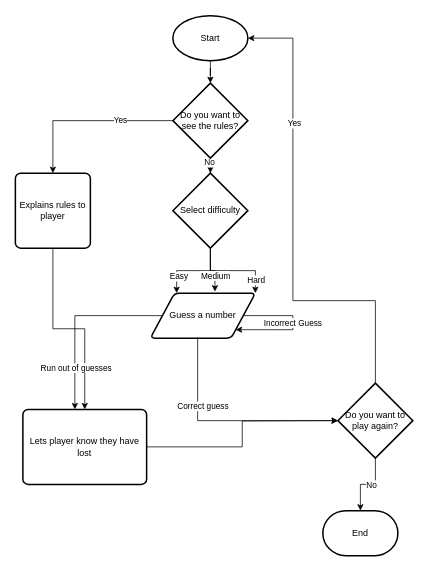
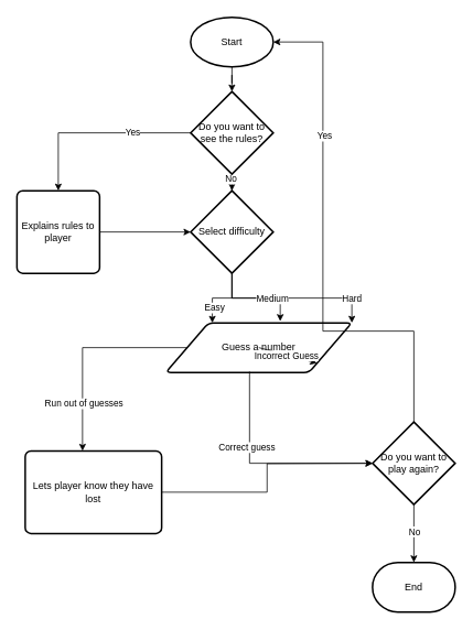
  <mxCell id="0" />
  <mxCell id="1" parent="0" />
  <mxCell id="2" value="" style="edgeStyle=orthogonalEdgeStyle;rounded=0;orthogonalLoop=1;jettySize=auto;html=1;" parent="1" source="3" target="8" edge="1"><mxGeometry relative="1" as="geometry" /></mxCell>
  <mxCell id="3" value="Start" style="strokeWidth=2;html=1;shape=mxgraph.flowchart.start_1;whiteSpace=wrap;" parent="1" vertex="1"><mxGeometry x="230" y="20" width="100" height="60" as="geometry" /></mxCell>
  <mxCell id="4" value="" style="edgeStyle=orthogonalEdgeStyle;rounded=0;orthogonalLoop=1;jettySize=auto;html=1;" parent="1" source="8" target="13" edge="1"><mxGeometry relative="1" as="geometry" /></mxCell>
  <mxCell id="5" value="No" style="edgeLabel;html=1;align=center;verticalAlign=middle;resizable=0;points=[];" parent="4" vertex="1" connectable="0"><mxGeometry x="0.5" y="-2" relative="1" as="geometry"><mxPoint as="offset" /></mxGeometry></mxCell>
  <mxCell id="6" value="" style="edgeStyle=orthogonalEdgeStyle;rounded=0;orthogonalLoop=1;jettySize=auto;html=1;" parent="1" source="8" target="15" edge="1"><mxGeometry relative="1" as="geometry" /></mxCell>
  <mxCell id="7" value="Yes" style="edgeLabel;html=1;align=center;verticalAlign=middle;resizable=0;points=[];" parent="6" vertex="1" connectable="0"><mxGeometry x="-0.383" y="-2" relative="1" as="geometry"><mxPoint as="offset" /></mxGeometry></mxCell>
  <mxCell id="8" value="Do you want to see the rules?" style="strokeWidth=2;html=1;shape=mxgraph.flowchart.decision;whiteSpace=wrap;" parent="1" vertex="1"><mxGeometry x="230" y="110" width="100" height="100" as="geometry" /></mxCell>
  <mxCell id="9" style="edgeStyle=orthogonalEdgeStyle;rounded=0;orthogonalLoop=1;jettySize=auto;html=1;exitX=0.5;exitY=1;exitDx=0;exitDy=0;exitPerimeter=0;entryX=0.25;entryY=0;entryDx=0;entryDy=0;" parent="1" source="13" target="16" edge="1"><mxGeometry relative="1" as="geometry" /></mxCell>
  <mxCell id="10" value="Easy" style="edgeLabel;html=1;align=center;verticalAlign=middle;resizable=0;points=[];" parent="9" vertex="1" connectable="0"><mxGeometry x="0.562" y="2" relative="1" as="geometry"><mxPoint as="offset" /></mxGeometry></mxCell>
  <mxCell id="11" style="edgeStyle=orthogonalEdgeStyle;rounded=0;orthogonalLoop=1;jettySize=auto;html=1;entryX=1;entryY=0;entryDx=0;entryDy=0;" parent="1" source="13" target="16" edge="1"><mxGeometry relative="1" as="geometry" /></mxCell>
  <mxCell id="12" value="Hard" style="edgeLabel;html=1;align=center;verticalAlign=middle;resizable=0;points=[];" parent="11" vertex="1" connectable="0"><mxGeometry x="0.7" relative="1" as="geometry"><mxPoint as="offset" /></mxGeometry></mxCell>
  <mxCell id="13" value="Select difficulty" style="strokeWidth=2;html=1;shape=mxgraph.flowchart.decision;whiteSpace=wrap;" parent="1" vertex="1"><mxGeometry x="230" y="230" width="100" height="100" as="geometry" /></mxCell>
- <mxCell id="14" style="edgeStyle=orthogonalEdgeStyle;rounded=0;orthogonalLoop=1;jettySize=auto;html=1;" parent="1" source="15" target="28" edge="1"><mxGeometry relative="1" as="geometry" /></mxCell>
+ <mxCell id="14" style="edgeStyle=orthogonalEdgeStyle;rounded=0;orthogonalLoop=1;jettySize=auto;html=1;" parent="1" source="15" target="13" edge="1"><mxGeometry relative="1" as="geometry" /></mxCell>
  <mxCell id="15" value="Explains rules to player" style="rounded=1;whiteSpace=wrap;html=1;absoluteArcSize=1;arcSize=14;strokeWidth=2;" parent="1" vertex="1"><mxGeometry x="20" y="230" width="100" height="100" as="geometry" /></mxCell>
- <mxCell id="16" value="Guess a number" style="shape=parallelogram;html=1;strokeWidth=2;perimeter=parallelogramPerimeter;whiteSpace=wrap;rounded=1;arcSize=12;size=0.23;" parent="1" vertex="1"><mxGeometry x="200" y="390" width="140" height="60" as="geometry" /></mxCell>
+ <mxCell id="16" value="Guess a number" style="shape=parallelogram;html=1;strokeWidth=2;perimeter=parallelogramPerimeter;whiteSpace=wrap;rounded=1;arcSize=12;size=0.23;" parent="1" vertex="1"><mxGeometry x="200" y="390" width="225" height="60" as="geometry" /></mxCell>
  <mxCell id="17" style="edgeStyle=orthogonalEdgeStyle;rounded=0;orthogonalLoop=1;jettySize=auto;html=1;entryX=0.615;entryY=-0.033;entryDx=0;entryDy=0;entryPerimeter=0;" parent="1" source="13" target="16" edge="1"><mxGeometry relative="1" as="geometry" /></mxCell>
  <mxCell id="18" value="Medium" style="edgeLabel;html=1;align=center;verticalAlign=middle;resizable=0;points=[];" parent="17" vertex="1" connectable="0"><mxGeometry x="0.344" relative="1" as="geometry"><mxPoint as="offset" /></mxGeometry></mxCell>
  <mxCell id="19" value="Do you want to play again?" style="strokeWidth=2;html=1;shape=mxgraph.flowchart.decision;whiteSpace=wrap;" parent="1" vertex="1"><mxGeometry x="450" y="510" width="100" height="100" as="geometry" /></mxCell>
  <mxCell id="20" style="edgeStyle=orthogonalEdgeStyle;rounded=0;orthogonalLoop=1;jettySize=auto;html=1;entryX=1;entryY=0.5;entryDx=0;entryDy=0;entryPerimeter=0;" parent="1" source="19" target="3" edge="1"><mxGeometry relative="1" as="geometry"><mxPoint x="360" y="160" as="targetPoint" /><Array as="points"><mxPoint x="500" y="400" /><mxPoint x="390" y="400" /><mxPoint x="390" y="50" /></Array></mxGeometry></mxCell>
  <mxCell id="21" value="Yes" style="edgeLabel;html=1;align=center;verticalAlign=middle;resizable=0;points=[];" parent="20" vertex="1" connectable="0"><mxGeometry x="0.45" y="-1" relative="1" as="geometry"><mxPoint as="offset" /></mxGeometry></mxCell>
  <mxCell id="22" style="edgeStyle=orthogonalEdgeStyle;rounded=0;orthogonalLoop=1;jettySize=auto;html=1;entryX=0;entryY=0.5;entryDx=0;entryDy=0;entryPerimeter=0;exitX=0.45;exitY=0.983;exitDx=0;exitDy=0;exitPerimeter=0;" parent="1" source="16" target="19" edge="1"><mxGeometry relative="1" as="geometry" /></mxCell>
  <mxCell id="23" value="Correct guess" style="edgeLabel;html=1;align=center;verticalAlign=middle;resizable=0;points=[];" parent="22" vertex="1" connectable="0"><mxGeometry x="-0.161" y="3" relative="1" as="geometry"><mxPoint x="-7" y="-17" as="offset" /></mxGeometry></mxCell>
- <mxCell id="24" value="End" style="strokeWidth=2;html=1;shape=mxgraph.flowchart.terminator;whiteSpace=wrap;" parent="1" vertex="1"><mxGeometry x="430" y="680" width="100" height="60" as="geometry" /></mxCell>
+ <mxCell id="24" value="End" style="strokeWidth=2;html=1;shape=mxgraph.flowchart.terminator;whiteSpace=wrap;" parent="1" vertex="1"><mxGeometry x="450" y="680" width="100" height="60" as="geometry" /></mxCell>
  <mxCell id="25" style="edgeStyle=orthogonalEdgeStyle;rounded=0;orthogonalLoop=1;jettySize=auto;html=1;entryX=0.5;entryY=0;entryDx=0;entryDy=0;entryPerimeter=0;" parent="1" source="19" target="24" edge="1"><mxGeometry relative="1" as="geometry" /></mxCell>
  <mxCell id="26" value="No" style="edgeLabel;html=1;align=center;verticalAlign=middle;resizable=0;points=[];" parent="25" vertex="1" connectable="0"><mxGeometry x="-0.086" relative="1" as="geometry"><mxPoint as="offset" /></mxGeometry></mxCell>
  <mxCell id="27" style="edgeStyle=orthogonalEdgeStyle;rounded=0;orthogonalLoop=1;jettySize=auto;html=1;" parent="1" source="28" edge="1"><mxGeometry relative="1" as="geometry"><mxPoint x="450" y="560" as="targetPoint" /></mxGeometry></mxCell>
  <mxCell id="28" value="Lets player know they have lost" style="rounded=1;whiteSpace=wrap;html=1;absoluteArcSize=1;arcSize=14;strokeWidth=2;" parent="1" vertex="1"><mxGeometry x="30" y="545" width="165" height="100" as="geometry" /></mxCell>
  <mxCell id="29" style="edgeStyle=orthogonalEdgeStyle;rounded=0;orthogonalLoop=1;jettySize=auto;html=1;entryX=0.42;entryY=0;entryDx=0;entryDy=0;entryPerimeter=0;" parent="1" source="16" target="28" edge="1"><mxGeometry relative="1" as="geometry" /></mxCell>
  <mxCell id="30" value="Run out of guesses" style="edgeLabel;html=1;align=center;verticalAlign=middle;resizable=0;points=[];" parent="29" vertex="1" connectable="0"><mxGeometry x="0.539" y="1" relative="1" as="geometry"><mxPoint as="offset" /></mxGeometry></mxCell>
  <mxCell id="31" style="edgeStyle=orthogonalEdgeStyle;rounded=0;orthogonalLoop=1;jettySize=auto;html=1;elbow=vertical;entryX=1;entryY=1;entryDx=0;entryDy=0;" parent="1" source="16" target="16" edge="1"><mxGeometry relative="1" as="geometry"><Array as="points"><mxPoint x="390" y="420" /></Array></mxGeometry></mxCell>
  <mxCell id="32" value="Incorrect Guess" style="edgeLabel;html=1;align=center;verticalAlign=middle;resizable=0;points=[];" parent="31" vertex="1" connectable="0"><mxGeometry x="-0.055" y="-1" relative="1" as="geometry"><mxPoint as="offset" /></mxGeometry></mxCell>
